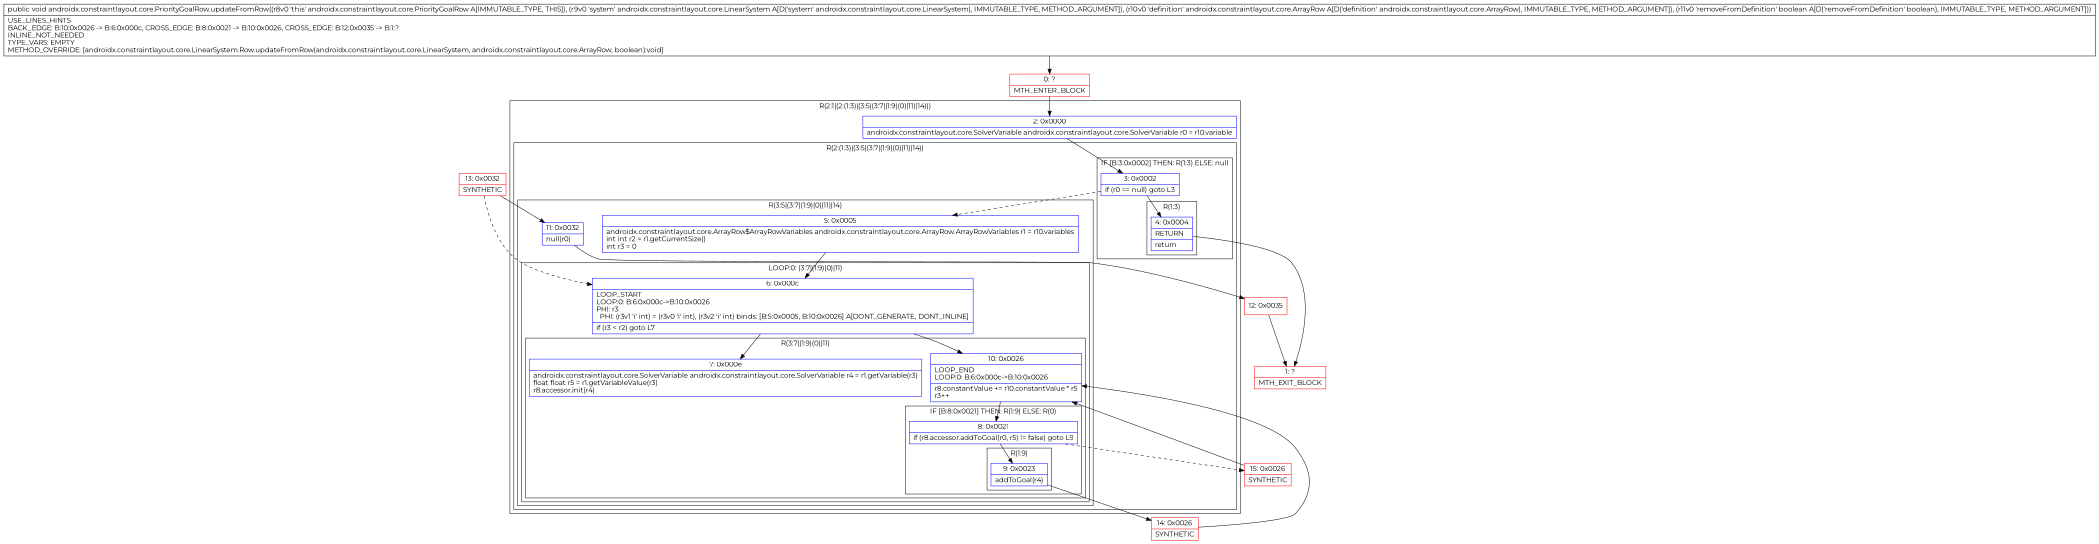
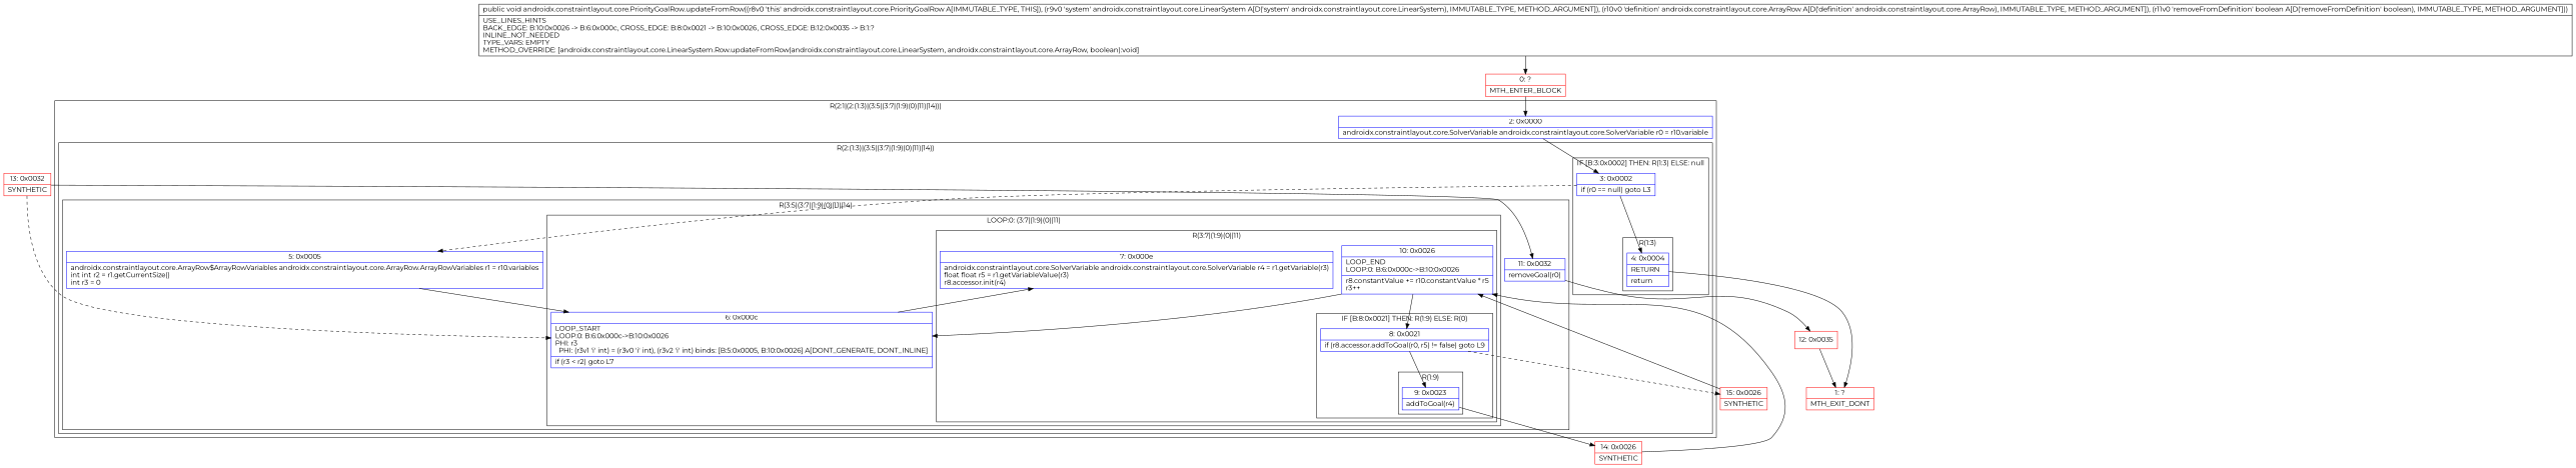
  digraph {
    fontname=Montserrat
    node [color=blue fontname=Montserrat shape=record]
    edge [fontname=Montserrat]
    n1 [label="{4\:\ 0x0004|RETURN\l|return\l}"]
    n2 [label="{3\:\ 0x0002|if (r0 == null) goto L3\l}"]
    n3 [label="{9\:\ 0x0023|addToGoal(r4)\l}"]
    n4 [label="{8\:\ 0x0021|if (r8.accessor.addToGoal(r0, r5) != false) goto L9\l}"]
    n5 [label="{7\:\ 0x000e|androidx.constraintlayout.core.SolverVariable androidx.constraintlayout.core.SolverVariable r4 = r1.getVariable(r3)\lfloat float r5 = r1.getVariableValue(r3)\lr8.accessor.init(r4)\l}"]
    n6 [label="{10\:\ 0x0026|LOOP_END\lLOOP:0: B:6:0x000c\-\>B:10:0x0026\l|r8.constantValue += r10.constantValue * r5\lr3++\l}"]
    n7 [label="{6\:\ 0x000c|LOOP_START\lLOOP:0: B:6:0x000c\-\>B:10:0x0026\lPHI: r3 \l  PHI: (r3v1 'i' int) = (r3v0 'i' int), (r3v2 'i' int) binds: [B:5:0x0005, B:10:0x0026] A[DONT_GENERATE, DONT_INLINE]\l|if (r3 \< r2) goto L7\l}"]
    n8 [label="{5\:\ 0x0005|androidx.constraintlayout.core.ArrayRow$ArrayRowVariables androidx.constraintlayout.core.ArrayRow.ArrayRowVariables r1 = r10.variables\lint int r2 = r1.getCurrentSize()\lint r3 = 0\l}"]
-   n9 [label="{11\:\ 0x0032|null(r0)\l}"]
+   n9 [label="{11\:\ 0x0032|removeGoal(r0)\l}"]
    n10 [label="{2\:\ 0x0000|androidx.constraintlayout.core.SolverVariable androidx.constraintlayout.core.SolverVariable r0 = r10.variable\l}"]
-   n11 [color=red label="{1\:\ ?|MTH_EXIT_BLOCK\l}"]
+   n11 [color=red label="{1\:\ ?|MTH_EXIT_DONT\l}"]
    n12 [color=red label="{14\:\ 0x0026|SYNTHETIC\l}"]
    n13 [color=red label="{15\:\ 0x0026|SYNTHETIC\l}"]
    n14 [color=red label="{12\:\ 0x0035}"]
    n15 [color=red label="{13\:\ 0x0032|SYNTHETIC\l}"]
    n16 [color=red label="{0\:\ ?|MTH_ENTER_BLOCK\l}"]
    n17 [label="{public void androidx.constraintlayout.core.PriorityGoalRow.updateFromRow((r8v0 'this' androidx.constraintlayout.core.PriorityGoalRow A[IMMUTABLE_TYPE, THIS]), (r9v0 'system' androidx.constraintlayout.core.LinearSystem A[D('system' androidx.constraintlayout.core.LinearSystem), IMMUTABLE_TYPE, METHOD_ARGUMENT]), (r10v0 'definition' androidx.constraintlayout.core.ArrayRow A[D('definition' androidx.constraintlayout.core.ArrayRow), IMMUTABLE_TYPE, METHOD_ARGUMENT]), (r11v0 'removeFromDefinition' boolean A[D('removeFromDefinition' boolean), IMMUTABLE_TYPE, METHOD_ARGUMENT]))  | USE_LINES_HINTS\lBACK_EDGE: B:10:0x0026 \-\> B:6:0x000c, CROSS_EDGE: B:8:0x0021 \-\> B:10:0x0026, CROSS_EDGE: B:12:0x0035 \-\> B:1:?\lINLINE_NOT_NEEDED\lTYPE_VARS: EMPTY\lMETHOD_OVERRIDE: [androidx.constraintlayout.core.LinearSystem.Row.updateFromRow(androidx.constraintlayout.core.LinearSystem, androidx.constraintlayout.core.ArrayRow, boolean):void]\l}" color=""]
    subgraph cluster_1 {
      label="R(2:1|(2:(1:3)|(3:5|(3:7|(1:9)(0)|11)|14)))"
      n10
      subgraph cluster_2 {
        label="R(2:(1:3)|(3:5|(3:7|(1:9)(0)|11)|14))"
        subgraph cluster_3 {
          label="IF [B:3:0x0002] THEN: R(1:3) ELSE: null"
          n2
          subgraph cluster_4 {
            label="R(1:3)"
            n1
          }
        }
        subgraph cluster_5 {
          label="R(3:5|(3:7|(1:9)(0)|11)|14)"
          n8
          n9
          subgraph cluster_6 {
            label="LOOP:0: (3:7|(1:9)(0)|11)"
            n7
            subgraph cluster_7 {
              label="R(3:7|(1:9)(0)|11)"
              n5
              n6
              subgraph cluster_8 {
                label="IF [B:8:0x0021] THEN: R(1:9) ELSE: R(0)"
                n4
                subgraph cluster_9 {
                  label="R(1:9)"
                  n3
                }
                subgraph cluster_10 {
                  label="R(0)"
                }
              }
            }
          }
        }
      }
    }
    n1 -> n11
    n2 -> n1
    n2 -> n8 [style=dashed]
    n3 -> n12
    n4 -> n3
    n4 -> n13 [style=dashed]
    n6 -> n4
-   n7 -> n6
+   n6 -> n7
    n7 -> n5
    n8 -> n7
    n9 -> n14
    n10 -> n2
    n12 -> n6
    n13 -> n6
    n14 -> n11
    n15 -> n7 [style=dashed]
    n15 -> n9
    n16 -> n10
    n17 -> n16
  }
